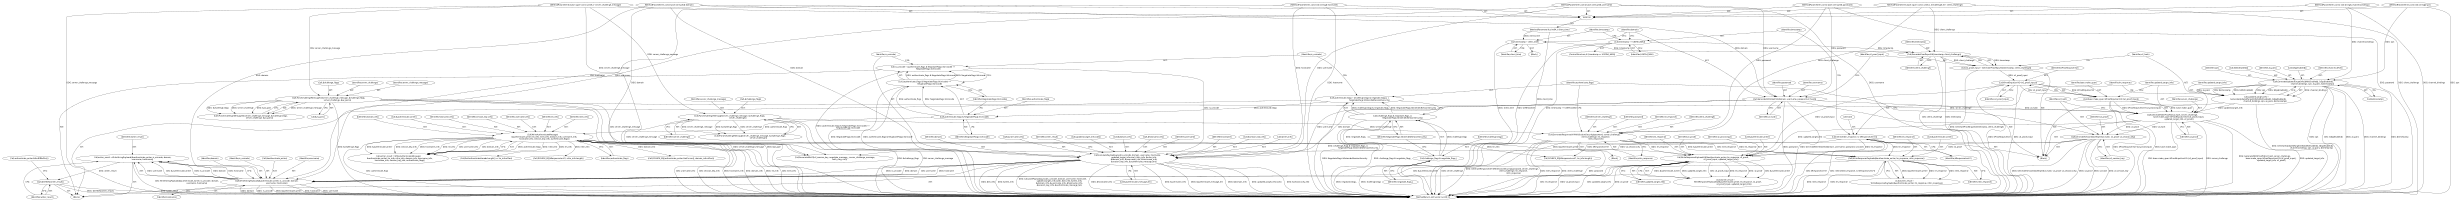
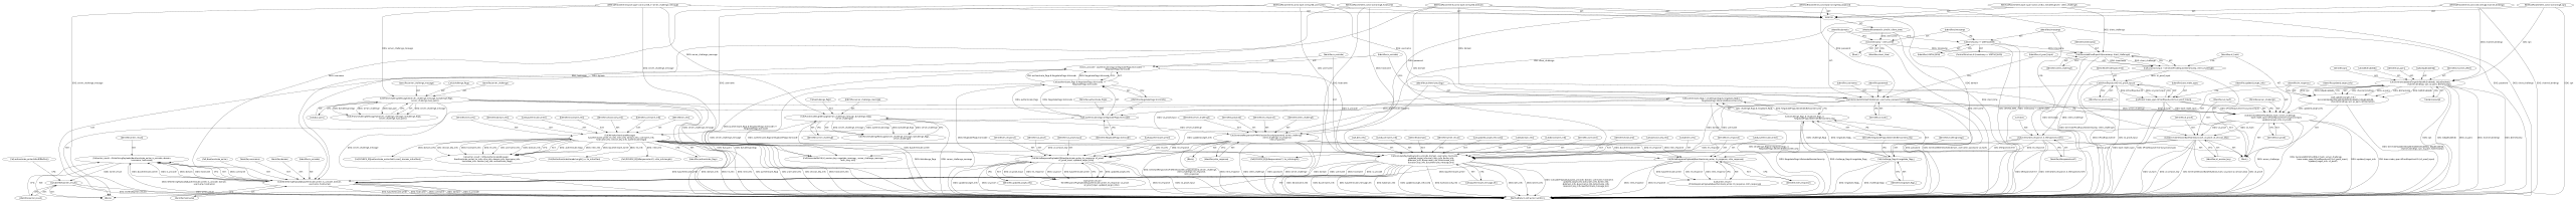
  digraph {
    fontname="Noto Sans"
    node [fontname="Noto Sans"]
    edge [fontname="Noto Sans"]
    n1 [label="(Call,writer_result = WriteStringPayloads(&authenticate_writer, is_unicode, domain,\n                                      username, hostname))"]
    n2 [label="(Call,WriteStringPayloads(&authenticate_writer, is_unicode, domain,\n                                      username, hostname))"]
    n3 [label="(Call,DCHECK(writer_result))"]
    n4 [label="(MethodReturn,std::vector<uint8_t>)"]
    n5 [label="(Block,)"]
    n6 [label="(Identifier,hostname)"]
    n7 [label="(Identifier,writer_result)"]
    n8 [label="(Call,WriteResponsePayloadsV2(&authenticate_writer, lm_response, v2_proof,\n                                v2_proof_input, updated_target_info))"]
    n9 [label="(Identifier,updated_target_info)"]
    n10 [label="(Call,writer_result =\n        WriteResponsePayloadsV2(&authenticate_writer, lm_response, v2_proof,\n                                v2_proof_input, updated_target_info))"]
    n11 [label="(Call,WriteAuthenticateMessage(\n      &authenticate_writer, lm_info, ntlm_info, domain_info, username_info,\n      hostname_info, session_key_info, authenticate_flags))"]
    n12 [label="(Call,WriteResponsePayloads(&authenticate_writer, lm_response, ntlm_response))"]
    n13 [label="(Call,DCHECK_EQ(kResponseLenV1, lm_info.length))"]
    n14 [label="(Call,GetAuthenticateHeaderLength() == lm_info.offset)"]
    n15 [label="(Call,DCHECK_EQ(kResponseLenV1, ntlm_info.length))"]
    n16 [label="(Identifier,authenticate_flags)"]
    n17 [label="(Call,DCHECK_EQ(authenticate_writer.GetCursor(), domain_info.offset))"]
    n18 [label="(Call,writer_result = WriteAuthenticateMessage(\n      &authenticate_writer, lm_info, ntlm_info, domain_info, username_info,\n      hostname_info, session_key_info, authenticate_flags))"]
    n19 [label="(Identifier,ntlm_response)"]
    n20 [label="(Call,writer_result =\n        WriteResponsePayloads(&authenticate_writer, lm_response, ntlm_response))"]
    n21 [label="(Call,authenticate_flags & NegotiateFlags::kUnicode)"]
    n22 [label="(Call,(authenticate_flags & NegotiateFlags::kUnicode) ==\n                    NegotiateFlags::kUnicode)"]
    n23 [label="(Identifier,NegotiateFlags::kUnicode)"]
    n24 [label="(Call,is_unicode = (authenticate_flags & NegotiateFlags::kUnicode) ==\n                    NegotiateFlags::kUnicode)"]
    n25 [label="(Identifier,NegotiateFlags::kUnicode)"]
    n26 [label="(Call,authenticate_flags = (challenge_flags & negotiate_flags_) |\n                                      NegotiateFlags::kExtendedSessionSecurity)"]
    n27 [label="(Call,(challenge_flags & negotiate_flags_) |\n                                      NegotiateFlags::kExtendedSessionSecurity)"]
    n28 [label="(Identifier,NegotiateFlags::kExtendedSessionSecurity)"]
    n29 [label="(Call,challenge_flags & negotiate_flags_)"]
    n30 [label="(Identifier,negotiate_flags_)"]
    n31 [label="(Call,memset(lm_response, 0, kResponseLenV1))"]
    n32 [label="(Identifier,kResponseLenV1)"]
    n33 [label="(Block,)"]
    n34 [label="(Call,GenerateResponsesV1WithSessionSecurity(password, server_challenge,\n                                           client_challenge, lm_response,\n                                           ntlm_response))"]
    n35 [label="(Block,)"]
    n36 [label="(Identifier,ntlm_response)"]
    n37 [label="(MethodParameterIn,const base::string16& password)"]
    n38 [label="(Call,GenerateNtlmHashV2(domain, username, password, v2_hash))"]
    1000100
    n40 [label="(Call,GenerateNtlmProofV2(v2_hash, server_challenge,\n                        base::make_span<kProofInputLenV2>(v2_proof_input),\n                         updated_target_info, v2_proof))"]
    n41 [label="(Call,CalculatePayloadLayout(is_unicode, domain, username, hostname,\n                         updated_target_info.size(), &lm_info, &ntlm_info,\n                         &domain_info, &username_info, &hostname_info,\n                         &session_key_info, &authenticate_message_len))"]
    n42 [label="(Identifier,v2_hash)"]
    n43 [label="(MethodParameterIn,uint64_t client_time)"]
    n44 [label="(Call,ParseChallengeMessage(server_challenge_message, &challenge_flags,\n                               server_challenge))"]
    n45 [label="(Call,!ParseChallengeMessage(server_challenge_message, &challenge_flags,\n                               server_challenge))"]
    n46 [label="(Call,GenerateMicV2(v2_session_key, negotiate_message_, server_challenge_message,\n                  auth_msg, mic))"]
    n47 [label="(Identifier,server_challenge)"]
    n48 [label="(MethodParameterIn,base::span<const uint8_t> server_challenge_message)"]
    n49 [label="(Call,ParseChallengeMessageV2(server_challenge_message, &challenge_flags,\n                                 server_challenge, &av_pairs))"]
    n50 [label="(Call,!ParseChallengeMessageV2(server_challenge_message, &challenge_flags,\n                                 server_challenge, &av_pairs))"]
    n51 [label="(Call,&av_pairs)"]
    n52 [label="(MethodParameterIn,base::span<const uint8_t, kChallengeLen> client_challenge)"]
    n53 [label="(Call,GenerateProofInputV2(timestamp, client_challenge))"]
    n54 [label="(Call,v2_proof_input = GenerateProofInputV2(timestamp, client_challenge))"]
    n55 [label="(Identifier,client_challenge)"]
    n56 [label="(Call,GenerateSessionBaseKeyV2(v2_hash, v2_proof, v2_session_key))"]
    n57 [label="(Identifier,v2_session_key)"]
    n58 [label="(Identifier,v2_proof)"]
    n59 [label="(Call,&authenticate_message_len)"]
    n60 [label="(MethodParameterIn,const base::string16& domain)"]
    n61 [label="(MethodParameterIn,const base::string16& username)"]
    n62 [label="(Call,base::make_span<kProofInputLenV2>(v2_proof_input))"]
    n63 [label="(Call,kProofInputLenV2>(v2_proof_input))"]
    n64 [label="(Identifier,v2_proof_input)"]
    n65 [label="(Call,timestamp == UINT64_MAX)"]
    n66 [label="(Identifier,UINT64_MAX)"]
    n67 [label="(ControlStructure,if (timestamp == UINT64_MAX))"]
    n68 [label="(Call,timestamp = client_time)"]
    n69 [label="(Identifier,client_time)"]
    n70 [label="(Block,)"]
    n71 [label="(Call,updated_target_info =\n        GenerateUpdatedTargetInfo(IsMicEnabled(), IsEpaEnabled(),\n                                  channel_bindings, spn, av_pairs, &timestamp))"]
    n72 [label="(Call,GenerateUpdatedTargetInfo(IsMicEnabled(), IsEpaEnabled(),\n                                  channel_bindings, spn, av_pairs, &timestamp))"]
    n73 [label="(Call,&timestamp)"]
    n74 [label="(MethodParameterIn,const std::string& channel_bindings)"]
    n75 [label="(MethodParameterIn,const std::string& spn)"]
    n76 [label="(MethodParameterIn,const std::string& hostname)"]
    n77 [label="(Identifier,authenticate_flags)"]
    n78 [label="(Identifier,writer_result)"]
    n79 [label="(Identifier,session_key_info)"]
    n80 [label="(Call,IsMicEnabled())"]
    n81 [label="(Call,updated_target_info.size())"]
    n82 [label="(Call,&domain_info)"]
    n83 [label="(Identifier,server_challenge)"]
    n84 [label="(Identifier,password)"]
    n85 [label="(Identifier,kProofInputLenV2)"]
    n86 [label="(Literal,0)"]
    n87 [label="(Identifier,updated_target_info)"]
    n88 [label="(Call,&hostname_info)"]
    n89 [label="(Call,&authenticate_writer)"]
    n90 [label="(Identifier,authenticate_flags)"]
    n91 [label="(Identifier,username_info)"]
    n92 [label="(Identifier,challenge_flags)"]
    n93 [label="(Identifier,lm_response)"]
    n94 [label="(Identifier,server_challenge)"]
    n95 [label="(Identifier,password)"]
    n96 [label="(Identifier,lm_response)"]
    n97 [label="(Identifier,username)"]
    n98 [label="(Identifier,domain)"]
    n99 [label="(Call,&authenticate_writer)"]
    n100 [label="(Identifier,server_challenge_message)"]
    n101 [label="(Identifier,lm_response)"]
    n102 [label="(Identifier,timestamp)"]
    n103 [label="(Identifier,v2_proof)"]
    n104 [label="(Identifier,base::make_span)"]
    n105 [label="(Identifier,v2_proof_input)"]
    n106 [label="(Identifier,username)"]
    n107 [label="(Identifier,hostname)"]
    n108 [label="(Identifier,lm_info)"]
    n109 [label="(Identifier,domain)"]
    n110 [label="(Identifier,av_pairs)"]
    n111 [label="(Identifier,ntlm_info)"]
    n112 [label="(Call,IsEpaEnabled())"]
    n113 [label="(Identifier,channel_offset)"]
    n114 [label="(Identifier,v2_hash)"]
    n115 [label="(Identifier,lm_response)"]
    n116 [label="(Identifier,timestamp)"]
    n117 [label="(Call,&session_key_info)"]
    n118 [label="(Identifier,server_challenge)"]
    n119 [label="(Call,authenticate_writer.IsEndOfBuffer())"]
    n120 [label="(Call,&challenge_flags)"]
    n121 [label="(Identifier,spn)"]
    n122 [label="(Call,&authenticate_writer)"]
    n123 [label="(Identifier,server_challenge_message)"]
    n124 [label="(Call,&ntlm_info)"]
+   n125 [label="(Call,&lm_info)"]
    n126 [label="(Identifier,v2_proof)"]
    n127 [label="(Identifier,v2_hash)"]
    n128 [label="(Identifier,domain_info)"]
    n129 [label="(Call,&authenticate_writer)"]
    n130 [label="(Identifier,updated_target_info)"]
    n131 [label="(Identifier,hostname_info)"]
    n132 [label="(Identifier,client_challenge)"]
    n133 [label="(Identifier,domain)"]
    n134 [label="(Identifier,username)"]
    n135 [label="(Identifier,is_unicode)"]
    n136 [label="(Identifier,timestamp)"]
    n137 [label="(Identifier,is_unicode)"]
    n138 [label="(Identifier,v2_proof_input)"]
    n139 [label="(Identifier,writer_result)"]
    n140 [label="(Identifier,is_unicode)"]
    n141 [label="(Call,&challenge_flags)"]
    n142 [label="(Call,&username_info)"]
    n1 -> n2 [label="CFG: "]
    n1 -> n3 [label="DDG: writer_result"]
    n1 -> n4 [label="DDG: WriteStringPayloads(&authenticate_writer, is_unicode, domain,\n                                      username, hostname)"]
    n1 -> n5 [label="AST: "]
    n2 -> n1 [label="AST: "]
    n2 -> n1 [label="DDG: username"]
    n2 -> n1 [label="DDG: &authenticate_writer"]
    n2 -> n1 [label="DDG: is_unicode"]
    n2 -> n1 [label="DDG: domain"]
    n2 -> n1 [label="DDG: hostname"]
    n2 -> n4 [label="DDG: &authenticate_writer"]
    n2 -> n4 [label="DDG: hostname"]
    n2 -> n4 [label="DDG: username"]
    n2 -> n4 [label="DDG: domain"]
    n2 -> n4 [label="DDG: is_unicode"]
    n2 -> n6 [label="CFG: "]
    n3 -> n4 [label="DDG: writer_result"]
    n3 -> n4 [label="DDG: DCHECK(writer_result)"]
    n3 -> n5 [label="AST: "]
    n3 -> n7 [label="CFG: "]
    n6 -> n2 [label="AST: "]
    n7 -> n1 [label="CFG: "]
    n7 -> n3 [label="AST: "]
    n8 -> n2 [label="DDG: &authenticate_writer"]
    n8 -> n4 [label="DDG: updated_target_info"]
    n8 -> n4 [label="DDG: v2_proof"]
    n8 -> n4 [label="DDG: lm_response"]
    n8 -> n4 [label="DDG: v2_proof_input"]
    n8 -> n9 [label="CFG: "]
    n8 -> n10 [label="AST: "]
    n8 -> n10 [label="DDG: updated_target_info"]
    n8 -> n10 [label="DDG: v2_proof_input"]
    n8 -> n10 [label="DDG: lm_response"]
    n8 -> n10 [label="DDG: v2_proof"]
    n8 -> n10 [label="DDG: &authenticate_writer"]
    n9 -> n8 [label="AST: "]
    n10 -> n8 [label="CFG: "]
    n11 -> n4 [label="DDG: domain_info"]
    n11 -> n4 [label="DDG: lm_info"]
    n11 -> n4 [label="DDG: ntlm_info"]
    n11 -> n4 [label="DDG: authenticate_flags"]
    n11 -> n4 [label="DDG: username_info"]
    n11 -> n4 [label="DDG: session_key_info"]
    n11 -> n4 [label="DDG: hostname_info"]
    n11 -> n8 [label="DDG: &authenticate_writer"]
    n11 -> n12 [label="DDG: &authenticate_writer"]
    n11 -> n13 [label="DDG: lm_info"]
    n11 -> n14 [label="DDG: lm_info"]
    n11 -> n15 [label="DDG: ntlm_info"]
    n11 -> n16 [label="CFG: "]
    n11 -> n17 [label="DDG: domain_info"]
    n11 -> n18 [label="AST: "]
    n11 -> n18 [label="DDG: authenticate_flags"]
    n11 -> n18 [label="DDG: ntlm_info"]
    n11 -> n18 [label="DDG: &authenticate_writer"]
    n11 -> n18 [label="DDG: session_key_info"]
    n11 -> n18 [label="DDG: hostname_info"]
    n11 -> n18 [label="DDG: lm_info"]
    n11 -> n18 [label="DDG: username_info"]
    n11 -> n18 [label="DDG: domain_info"]
    n12 -> n2 [label="DDG: &authenticate_writer"]
    n12 -> n4 [label="DDG: ntlm_response"]
    n12 -> n4 [label="DDG: lm_response"]
    n12 -> n19 [label="CFG: "]
    n12 -> n20 [label="AST: "]
    n12 -> n20 [label="DDG: &authenticate_writer"]
    n12 -> n20 [label="DDG: lm_response"]
    n12 -> n20 [label="DDG: ntlm_response"]
    n16 -> n11 [label="AST: "]
    n18 -> n11 [label="CFG: "]
    n19 -> n12 [label="AST: "]
    n20 -> n12 [label="CFG: "]
    n21 -> n11 [label="DDG: authenticate_flags"]
    n21 -> n22 [label="AST: "]
    n21 -> n22 [label="DDG: authenticate_flags"]
    n21 -> n22 [label="DDG: NegotiateFlags::kUnicode"]
    n21 -> n23 [label="CFG: "]
    n22 -> n4 [label="DDG: authenticate_flags & NegotiateFlags::kUnicode"]
    n22 -> n4 [label="DDG: NegotiateFlags::kUnicode"]
    n22 -> n24 [label="AST: "]
    n22 -> n24 [label="DDG: authenticate_flags & NegotiateFlags::kUnicode"]
    n22 -> n24 [label="DDG: NegotiateFlags::kUnicode"]
    n22 -> n25 [label="CFG: "]
    n23 -> n21 [label="AST: "]
    n24 -> n4 [label="DDG: (authenticate_flags & NegotiateFlags::kUnicode) ==\n                    NegotiateFlags::kUnicode"]
    n24 -> n5 [label="AST: "]
    n24 -> n22 [label="CFG: "]
    n24 -> n41 [label="DDG: is_unicode"]
    n25 -> n21 [label="CFG: "]
    n25 -> n22 [label="AST: "]
    n26 -> n4 [label="DDG: (challenge_flags & negotiate_flags_) |\n                                      NegotiateFlags::kExtendedSessionSecurity"]
    n26 -> n5 [label="AST: "]
    n26 -> n21 [label="DDG: authenticate_flags"]
    n26 -> n27 [label="CFG: "]
    n27 -> n4 [label="DDG: challenge_flags & negotiate_flags_"]
    n27 -> n4 [label="DDG: NegotiateFlags::kExtendedSessionSecurity"]
    n27 -> n26 [label="AST: "]
    n27 -> n26 [label="DDG: challenge_flags & negotiate_flags_"]
    n27 -> n26 [label="DDG: NegotiateFlags::kExtendedSessionSecurity"]
    n27 -> n28 [label="CFG: "]
    n28 -> n27 [label="AST: "]
    n28 -> n29 [label="CFG: "]
    n29 -> n4 [label="DDG: negotiate_flags_"]
    n29 -> n4 [label="DDG: challenge_flags"]
    n29 -> n27 [label="AST: "]
    n29 -> n27 [label="DDG: challenge_flags"]
    n29 -> n27 [label="DDG: negotiate_flags_"]
    n29 -> n30 [label="CFG: "]
    n30 -> n29 [label="AST: "]
    n31 -> n4 [label="DDG: kResponseLenV1"]
    n31 -> n4 [label="DDG: memset(lm_response, 0, kResponseLenV1)"]
    n31 -> n8 [label="DDG: lm_response"]
    n31 -> n12 [label="DDG: lm_response"]
    n31 -> n13 [label="DDG: kResponseLenV1"]
    n31 -> n32 [label="CFG: "]
    n31 -> n33 [label="AST: "]
    n32 -> n31 [label="AST: "]
    n34 -> n4 [label="DDG: ntlm_response"]
    n34 -> n4 [label="DDG: client_challenge"]
    n34 -> n4 [label="DDG: password"]
    n34 -> n4 [label="DDG: server_challenge"]
    n34 -> n4 [label="DDG: GenerateResponsesV1WithSessionSecurity(password, server_challenge,\n                                           client_challenge, lm_response,\n                                           ntlm_response)"]
    n34 -> n8 [label="DDG: lm_response"]
    n34 -> n12 [label="DDG: lm_response"]
    n34 -> n12 [label="DDG: ntlm_response"]
    n34 -> n35 [label="AST: "]
    n34 -> n36 [label="CFG: "]
    n36 -> n34 [label="AST: "]
    n37 -> n4 [label="DDG: password"]
    n37 -> n34 [label="DDG: password"]
    n37 -> n38 [label="DDG: password"]
    n37 -> 1000100 [label="AST: "]
    n38 -> n4 [label="DDG: password"]
    n38 -> n4 [label="DDG: GenerateNtlmHashV2(domain, username, password, v2_hash)"]
    n38 -> n33 [label="AST: "]
    n38 -> n40 [label="DDG: v2_hash"]
    n38 -> n41 [label="DDG: domain"]
    n38 -> n41 [label="DDG: username"]
    n38 -> n42 [label="CFG: "]
    1000100 -> n43 [label="AST: "]
    n40 -> n4 [label="DDG: server_challenge"]
    n40 -> n4 [label="DDG: GenerateNtlmProofV2(v2_hash, server_challenge,\n                        base::make_span<kProofInputLenV2>(v2_proof_input),\n                         updated_target_info, v2_proof)"]
    n40 -> n4 [label="DDG: updated_target_info"]
    n40 -> n4 [label="DDG: base::make_span<kProofInputLenV2>(v2_proof_input)"]
    n40 -> n8 [label="DDG: updated_target_info"]
    n40 -> n33 [label="AST: "]
    n40 -> n56 [label="DDG: v2_hash"]
    n40 -> n56 [label="DDG: v2_proof"]
    n40 -> n58 [label="CFG: "]
    n41 -> n2 [label="DDG: is_unicode"]
    n41 -> n2 [label="DDG: domain"]
    n41 -> n2 [label="DDG: username"]
    n41 -> n2 [label="DDG: hostname"]
    n41 -> n4 [label="DDG: &ntlm_info"]
    n41 -> n4 [label="DDG: CalculatePayloadLayout(is_unicode, domain, username, hostname,\n                         updated_target_info.size(), &lm_info, &ntlm_info,\n                         &domain_info, &username_info, &hostname_info,\n                         &session_key_info, &authenticate_message_len)"]
    n41 -> n4 [label="DDG: &hostname_info"]
    n41 -> n4 [label="DDG: &username_info"]
    n41 -> n4 [label="DDG: &authenticate_message_len"]
    n41 -> n4 [label="DDG: &domain_info"]
    n41 -> n4 [label="DDG: updated_target_info.size()"]
    n41 -> n4 [label="DDG: &session_key_info"]
    n41 -> n4 [label="DDG: &lm_info"]
    n41 -> n5 [label="AST: "]
    n41 -> n59 [label="CFG: "]
    n42 -> n38 [label="AST: "]
    n43 -> n4 [label="DDG: client_time"]
    n43 -> n68 [label="DDG: client_time"]
    n44 -> n4 [label="DDG: &challenge_flags"]
    n44 -> n4 [label="DDG: server_challenge_message"]
    n44 -> n34 [label="DDG: server_challenge"]
    n44 -> n45 [label="AST: "]
    n44 -> n45 [label="DDG: server_challenge_message"]
    n44 -> n45 [label="DDG: &challenge_flags"]
    n44 -> n45 [label="DDG: server_challenge"]
    n44 -> n46 [label="DDG: server_challenge_message"]
    n44 -> n47 [label="CFG: "]
    n45 -> n44 [label="CFG: "]
    n47 -> n44 [label="AST: "]
    n48 -> n4 [label="DDG: server_challenge_message"]
    n48 -> 1000100 [label="AST: "]
    n48 -> n44 [label="DDG: server_challenge_message"]
    n48 -> n46 [label="DDG: server_challenge_message"]
    n48 -> n49 [label="DDG: server_challenge_message"]
    n49 -> n4 [label="DDG: server_challenge_message"]
    n49 -> n4 [label="DDG: &av_pairs"]
    n49 -> n4 [label="DDG: &challenge_flags"]
    n49 -> n40 [label="DDG: server_challenge"]
    n49 -> n46 [label="DDG: server_challenge_message"]
    n49 -> n50 [label="AST: "]
    n49 -> n50 [label="DDG: server_challenge_message"]
    n49 -> n50 [label="DDG: &challenge_flags"]
    n49 -> n50 [label="DDG: server_challenge"]
    n49 -> n50 [label="DDG: &av_pairs"]
    n49 -> n51 [label="CFG: "]
    n50 -> n49 [label="CFG: "]
    n51 -> n49 [label="AST: "]
    n52 -> n4 [label="DDG: client_challenge"]
    n52 -> n34 [label="DDG: client_challenge"]
    n52 -> 1000100 [label="AST: "]
    n52 -> n53 [label="DDG: client_challenge"]
    n53 -> n4 [label="DDG: client_challenge"]
    n53 -> n4 [label="DDG: timestamp"]
    n53 -> n54 [label="AST: "]
    n53 -> n54 [label="DDG: timestamp"]
    n53 -> n54 [label="DDG: client_challenge"]
    n53 -> n55 [label="CFG: "]
    n54 -> n4 [label="DDG: GenerateProofInputV2(timestamp, client_challenge)"]
    n54 -> n33 [label="AST: "]
    n54 -> n53 [label="CFG: "]
    n54 -> n63 [label="DDG: v2_proof_input"]
    n55 -> n53 [label="AST: "]
    n56 -> n4 [label="DDG: v2_hash"]
    n56 -> n4 [label="DDG: v2_session_key"]
    n56 -> n4 [label="DDG: GenerateSessionBaseKeyV2(v2_hash, v2_proof, v2_session_key)"]
    n56 -> n4 [label="DDG: v2_proof"]
    n56 -> n8 [label="DDG: v2_proof"]
    n56 -> n33 [label="AST: "]
    n56 -> n46 [label="DDG: v2_session_key"]
    n56 -> n57 [label="CFG: "]
    n57 -> n56 [label="AST: "]
    n58 -> n40 [label="AST: "]
    n59 -> n41 [label="AST: "]
    n60 -> n2 [label="DDG: domain"]
    n60 -> n4 [label="DDG: domain"]
    n60 -> n38 [label="DDG: domain"]
    n60 -> 1000100 [label="AST: "]
    n60 -> n41 [label="DDG: domain"]
    n61 -> n2 [label="DDG: username"]
    n61 -> n4 [label="DDG: username"]
    n61 -> n38 [label="DDG: username"]
    n61 -> 1000100 [label="AST: "]
    n61 -> n41 [label="DDG: username"]
    n62 -> n4 [label="DDG: base::make_span"]
    n62 -> n4 [label="DDG: kProofInputLenV2>(v2_proof_input)"]
    n62 -> n40 [label="AST: "]
    n62 -> n40 [label="DDG: base::make_span"]
    n62 -> n40 [label="DDG: kProofInputLenV2>(v2_proof_input)"]
    n62 -> n63 [label="CFG: "]
    n63 -> n4 [label="DDG: v2_proof_input"]
    n63 -> n4 [label="DDG: kProofInputLenV2"]
    n63 -> n8 [label="DDG: v2_proof_input"]
    n63 -> n62 [label="AST: "]
    n63 -> n62 [label="DDG: kProofInputLenV2"]
    n63 -> n62 [label="DDG: v2_proof_input"]
    n63 -> n64 [label="CFG: "]
    n64 -> n63 [label="AST: "]
    n65 -> n4 [label="DDG: timestamp == UINT64_MAX"]
    n65 -> n4 [label="DDG: UINT64_MAX"]
    n65 -> n53 [label="DDG: timestamp"]
    n65 -> n66 [label="CFG: "]
    n65 -> n67 [label="AST: "]
    n66 -> n65 [label="AST: "]
    n68 -> n4 [label="DDG: client_time"]
    n68 -> n53 [label="DDG: timestamp"]
    n68 -> n69 [label="CFG: "]
    n68 -> n70 [label="AST: "]
    n69 -> n68 [label="AST: "]
    n71 -> n4 [label="DDG: GenerateUpdatedTargetInfo(IsMicEnabled(), IsEpaEnabled(),\n                                  channel_bindings, spn, av_pairs, &timestamp)"]
    n71 -> n33 [label="AST: "]
    n71 -> n40 [label="DDG: updated_target_info"]
    n71 -> n72 [label="CFG: "]
    n72 -> n4 [label="DDG: spn"]
    n72 -> n4 [label="DDG: IsEpaEnabled()"]
    n72 -> n4 [label="DDG: av_pairs"]
    n72 -> n4 [label="DDG: channel_bindings"]
    n72 -> n4 [label="DDG: &timestamp"]
    n72 -> n71 [label="AST: "]
    n72 -> n71 [label="DDG: channel_bindings"]
    n72 -> n71 [label="DDG: av_pairs"]
    n72 -> n71 [label="DDG: &timestamp"]
    n72 -> n71 [label="DDG: IsMicEnabled()"]
    n72 -> n71 [label="DDG: spn"]
    n72 -> n71 [label="DDG: IsEpaEnabled()"]
    n72 -> n73 [label="CFG: "]
    n73 -> n72 [label="AST: "]
    n74 -> n4 [label="DDG: channel_bindings"]
    n74 -> 1000100 [label="AST: "]
    n74 -> n72 [label="DDG: channel_bindings"]
    n75 -> n4 [label="DDG: spn"]
    n75 -> 1000100 [label="AST: "]
    n75 -> n72 [label="DDG: spn"]
    n76 -> n2 [label="DDG: hostname"]
    n76 -> n4 [label="DDG: hostname"]
    n76 -> 1000100 [label="AST: "]
    n76 -> n41 [label="DDG: hostname"]
    n77 -> n26 [label="AST: "]
    n77 -> n34 [label="CFG: "]
    n77 -> n56 [label="CFG: "]
    n78 -> n41 [label="CFG: "]
    n79 -> n11 [label="AST: "]
    n80 -> n72 [label="AST: "]
    n81 -> n41 [label="AST: "]
    n82 -> n41 [label="AST: "]
    n83 -> n34 [label="AST: "]
    n84 -> n38 [label="AST: "]
    n85 -> n63 [label="AST: "]
    n86 -> n31 [label="AST: "]
    n87 -> n71 [label="AST: "]
    n88 -> n41 [label="AST: "]
    n89 -> n8 [label="AST: "]
    n90 -> n21 [label="AST: "]
    n91 -> n11 [label="AST: "]
    n92 -> n29 [label="AST: "]
    n93 -> n12 [label="AST: "]
    n94 -> n49 [label="AST: "]
    n95 -> n34 [label="AST: "]
    n96 -> n8 [label="AST: "]
    n97 -> n41 [label="AST: "]
    n98 -> n38 [label="AST: "]
    n98 -> n65 [label="CFG: "]
    n98 -> n68 [label="CFG: "]
    n99 -> n2 [label="AST: "]
    n100 -> n44 [label="AST: "]
    n101 -> n31 [label="AST: "]
    n101 -> n71 [label="CFG: "]
    n102 -> n53 [label="AST: "]
    n103 -> n8 [label="AST: "]
    n104 -> n62 [label="AST: "]
    n105 -> n38 [label="CFG: "]
    n105 -> n54 [label="AST: "]
    n106 -> n2 [label="AST: "]
    n107 -> n41 [label="AST: "]
    n108 -> n11 [label="AST: "]
    n109 -> n2 [label="AST: "]
    n110 -> n72 [label="AST: "]
    n111 -> n11 [label="AST: "]
    n112 -> n72 [label="AST: "]
    n113 -> n72 [label="AST: "]
    n114 -> n40 [label="AST: "]
    n114 -> n54 [label="CFG: "]
    n115 -> n34 [label="AST: "]
    n116 -> n31 [label="CFG: "]
    n116 -> n65 [label="AST: "]
    n117 -> n41 [label="AST: "]
    n118 -> n40 [label="AST: "]
    n119 -> n3 [label="CFG: "]
    n120 -> n44 [label="AST: "]
    n121 -> n72 [label="AST: "]
    n122 -> n12 [label="AST: "]
    n123 -> n49 [label="AST: "]
    n124 -> n41 [label="AST: "]
+   n125 -> n41 [label="AST: "]
    n126 -> n56 [label="AST: "]
    n127 -> n40 [label="CFG: "]
    n127 -> n56 [label="AST: "]
    n128 -> n11 [label="AST: "]
    n129 -> n11 [label="AST: "]
    n130 -> n40 [label="AST: "]
    n130 -> n62 [label="CFG: "]
    n131 -> n11 [label="AST: "]
    n132 -> n34 [label="AST: "]
    n133 -> n41 [label="AST: "]
    n134 -> n38 [label="AST: "]
    n135 -> n2 [label="AST: "]
    n136 -> n65 [label="CFG: "]
    n136 -> n68 [label="AST: "]
    n137 -> n24 [label="CFG: "]
    n137 -> n41 [label="AST: "]
    n138 -> n8 [label="AST: "]
    n139 -> n1 [label="AST: "]
    n140 -> n24 [label="AST: "]
    n140 -> n26 [label="CFG: "]
    n141 -> n49 [label="AST: "]
    n142 -> n41 [label="AST: "]
  }
